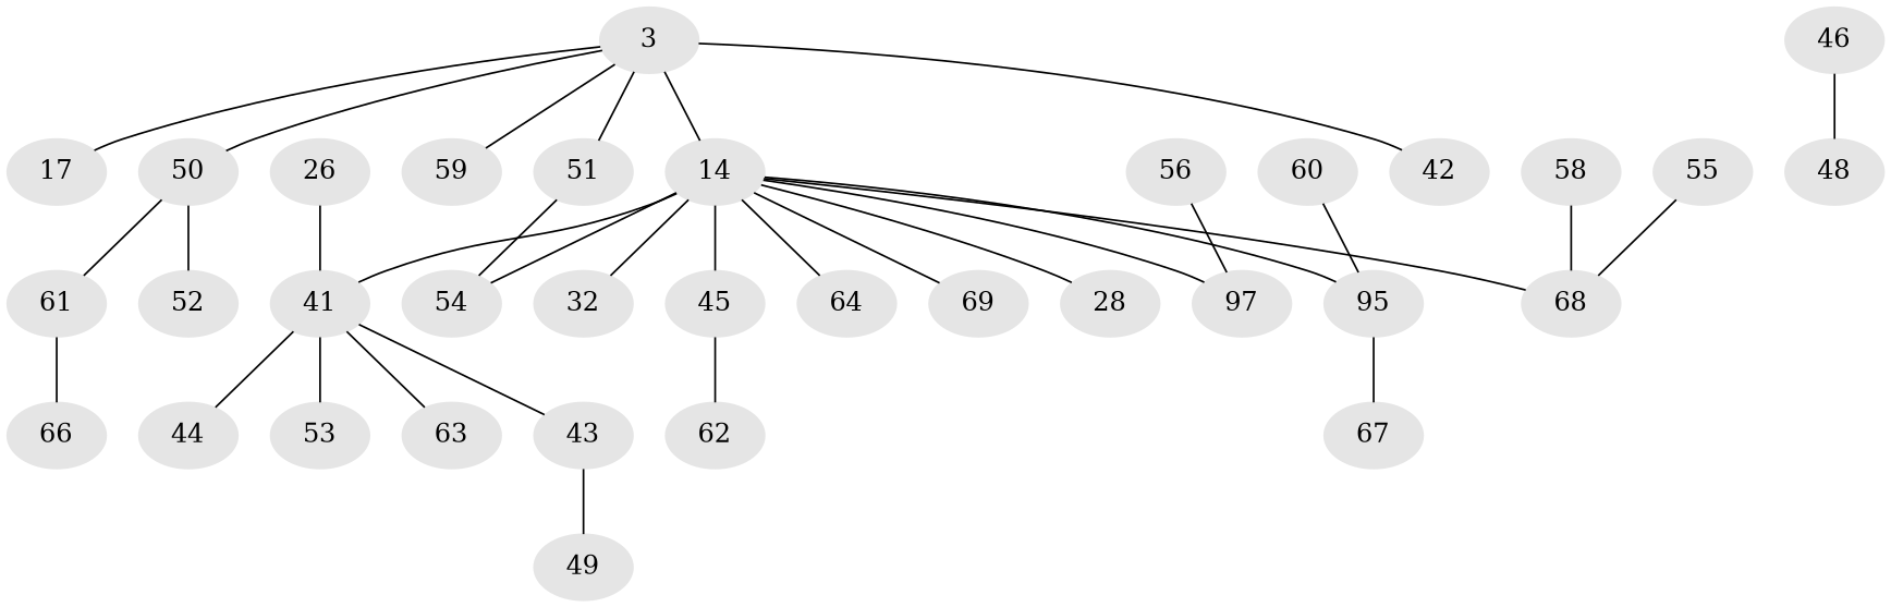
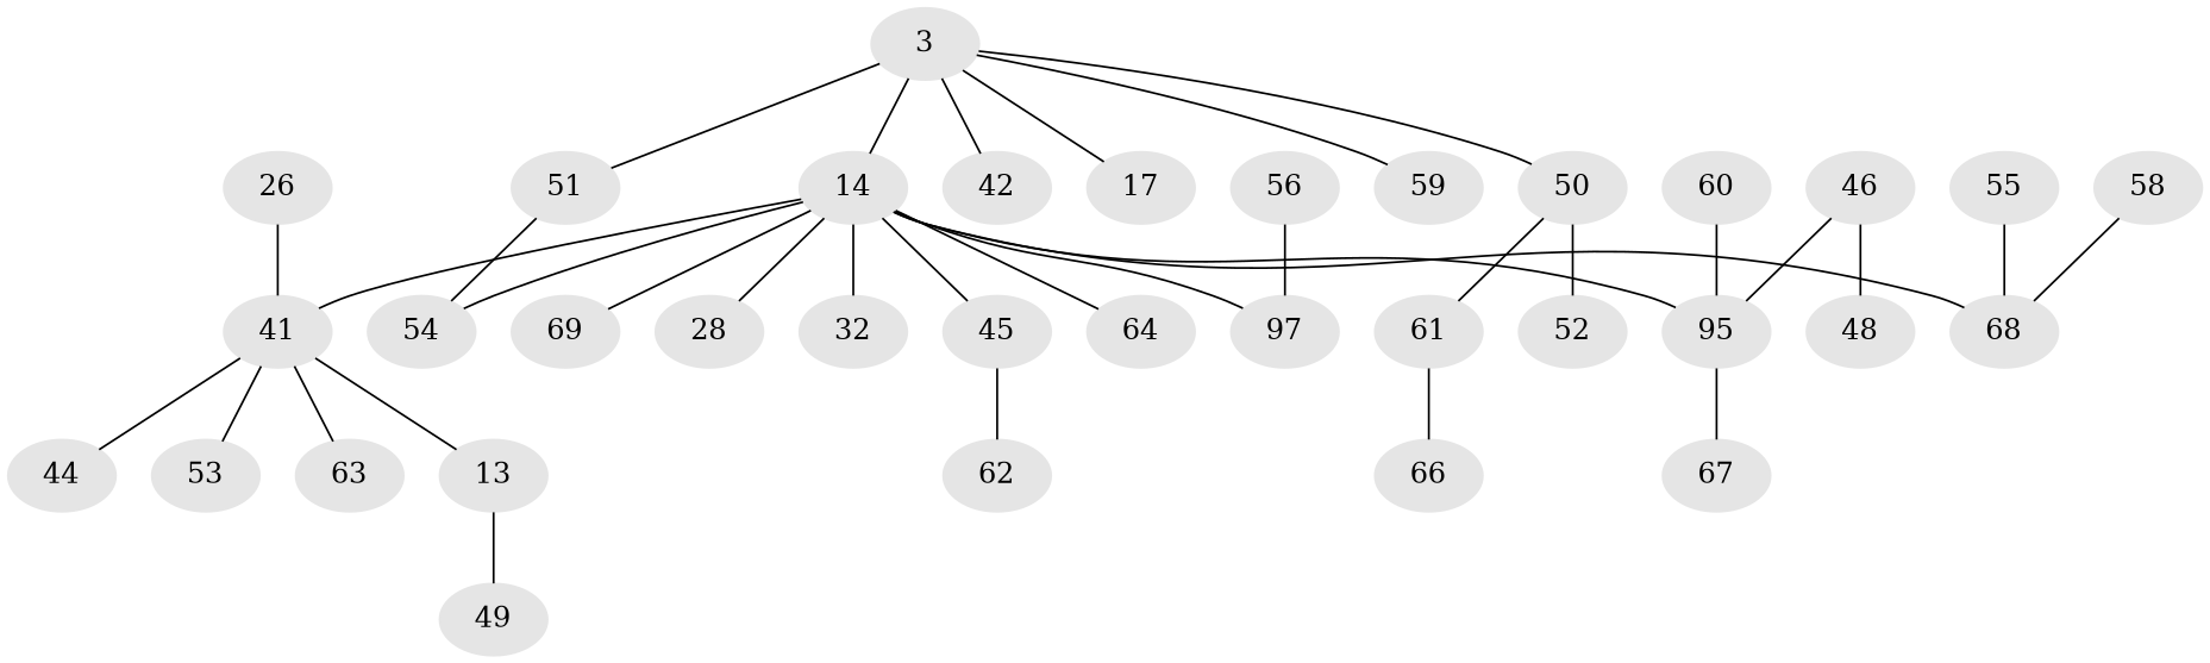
  graph {
    node [color=gray90 style=filled]
    n1 [label=14 super="+1+2+12+6+5"]
    28
    32
    41 [super="+20+29+23"]
    45 [super="+14"]
    54
    n7 [label=97 super="+11+36+37"]
    64
    n9 [label=95 super="+25+27+30+33"]
    68 [super="+35+40"]
    69
    3
    42
    n14 [label=17]
    50 [super="+38"]
    51
    59 [super="+15+18"]
    52
    61
-   43
+   43 [label=13]
    44
    53 [super="+39"]
    63
    62
    67
    26
    49
    46
    48
    66
    55
    56
    58
    60
    n1 -- 28
    n1 -- 32
    n1 -- 41 [weight=2]
    n1 -- 45
    n1 -- 54
    n1 -- n7
    n1 -- 64
    n1 -- n9
    n1 -- 68
    n1 -- 69
    41 -- 43
    41 -- 44
    41 -- 53
    41 -- 63
    45 -- 62
    n9 -- 67
    3 -- n1 [weight=3]
    3 -- 42
    3 -- n14
    3 -- 50
    3 -- 51
    3 -- 59
    50 -- 52
    50 -- 61
    51 -- 54
    61 -- 66
    43 -- 49
    26 -- 41
+   46 -- n9
    46 -- 48
    55 -- 68
    56 -- n7
    58 -- 68
    60 -- n9
  }
